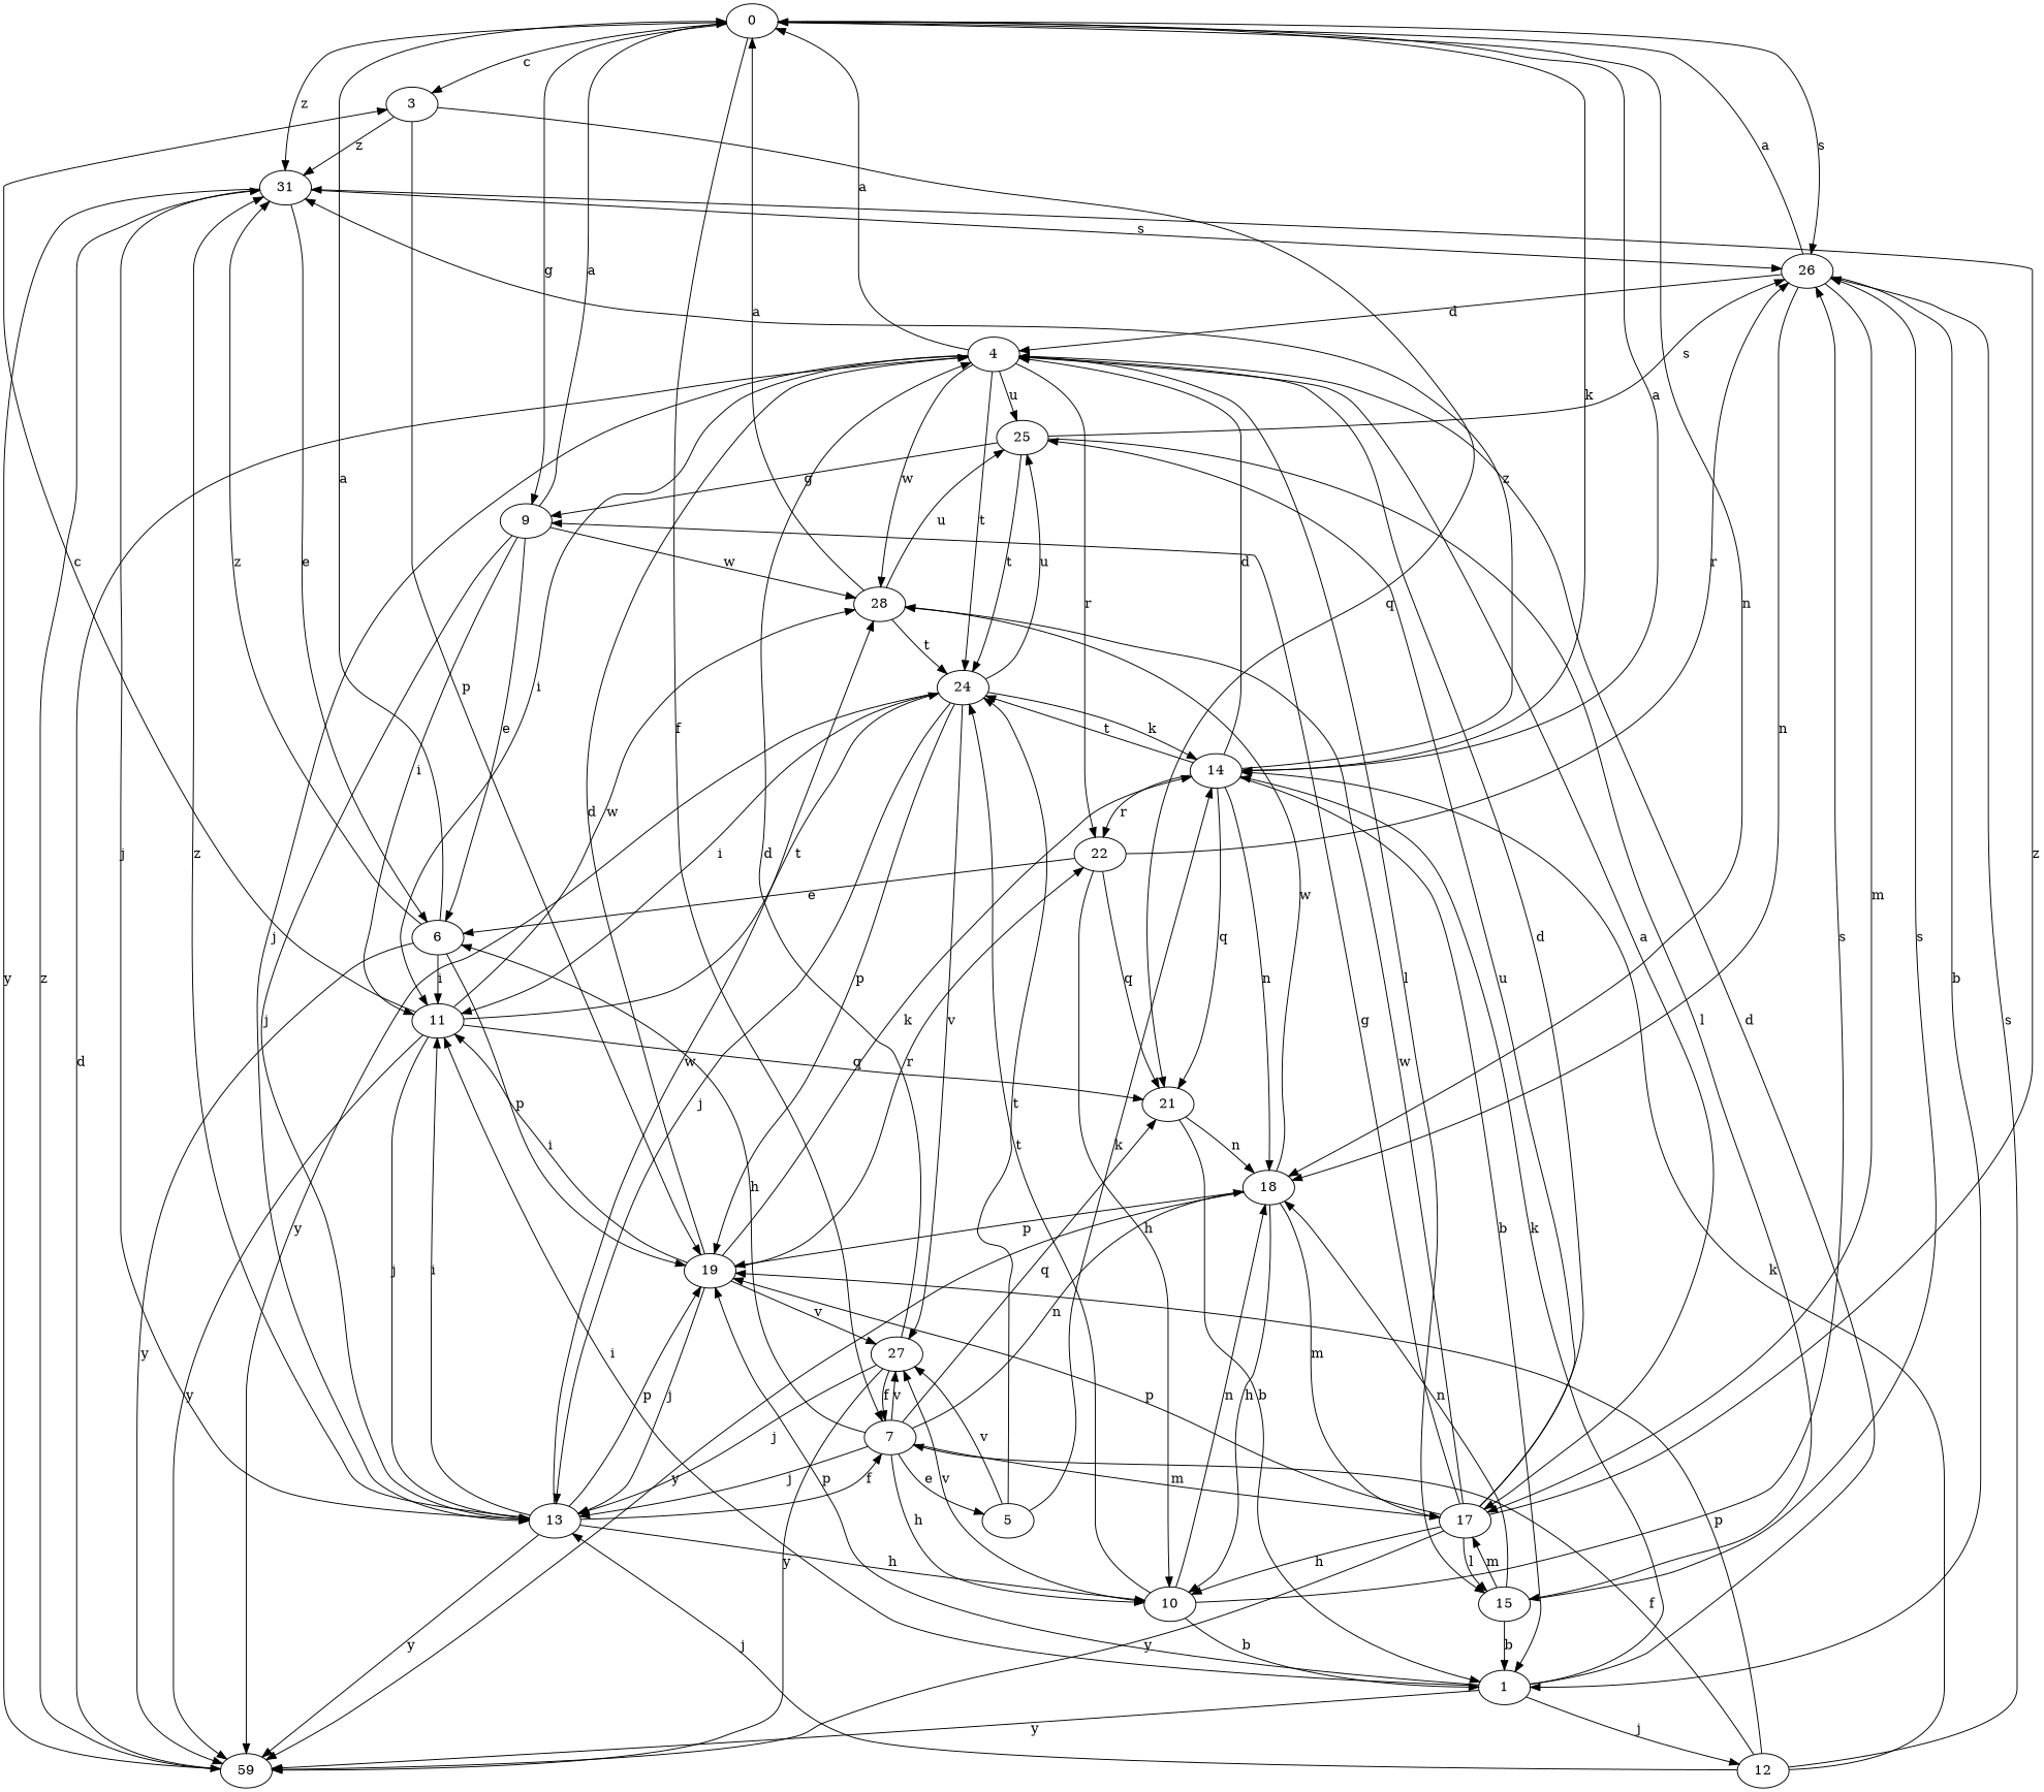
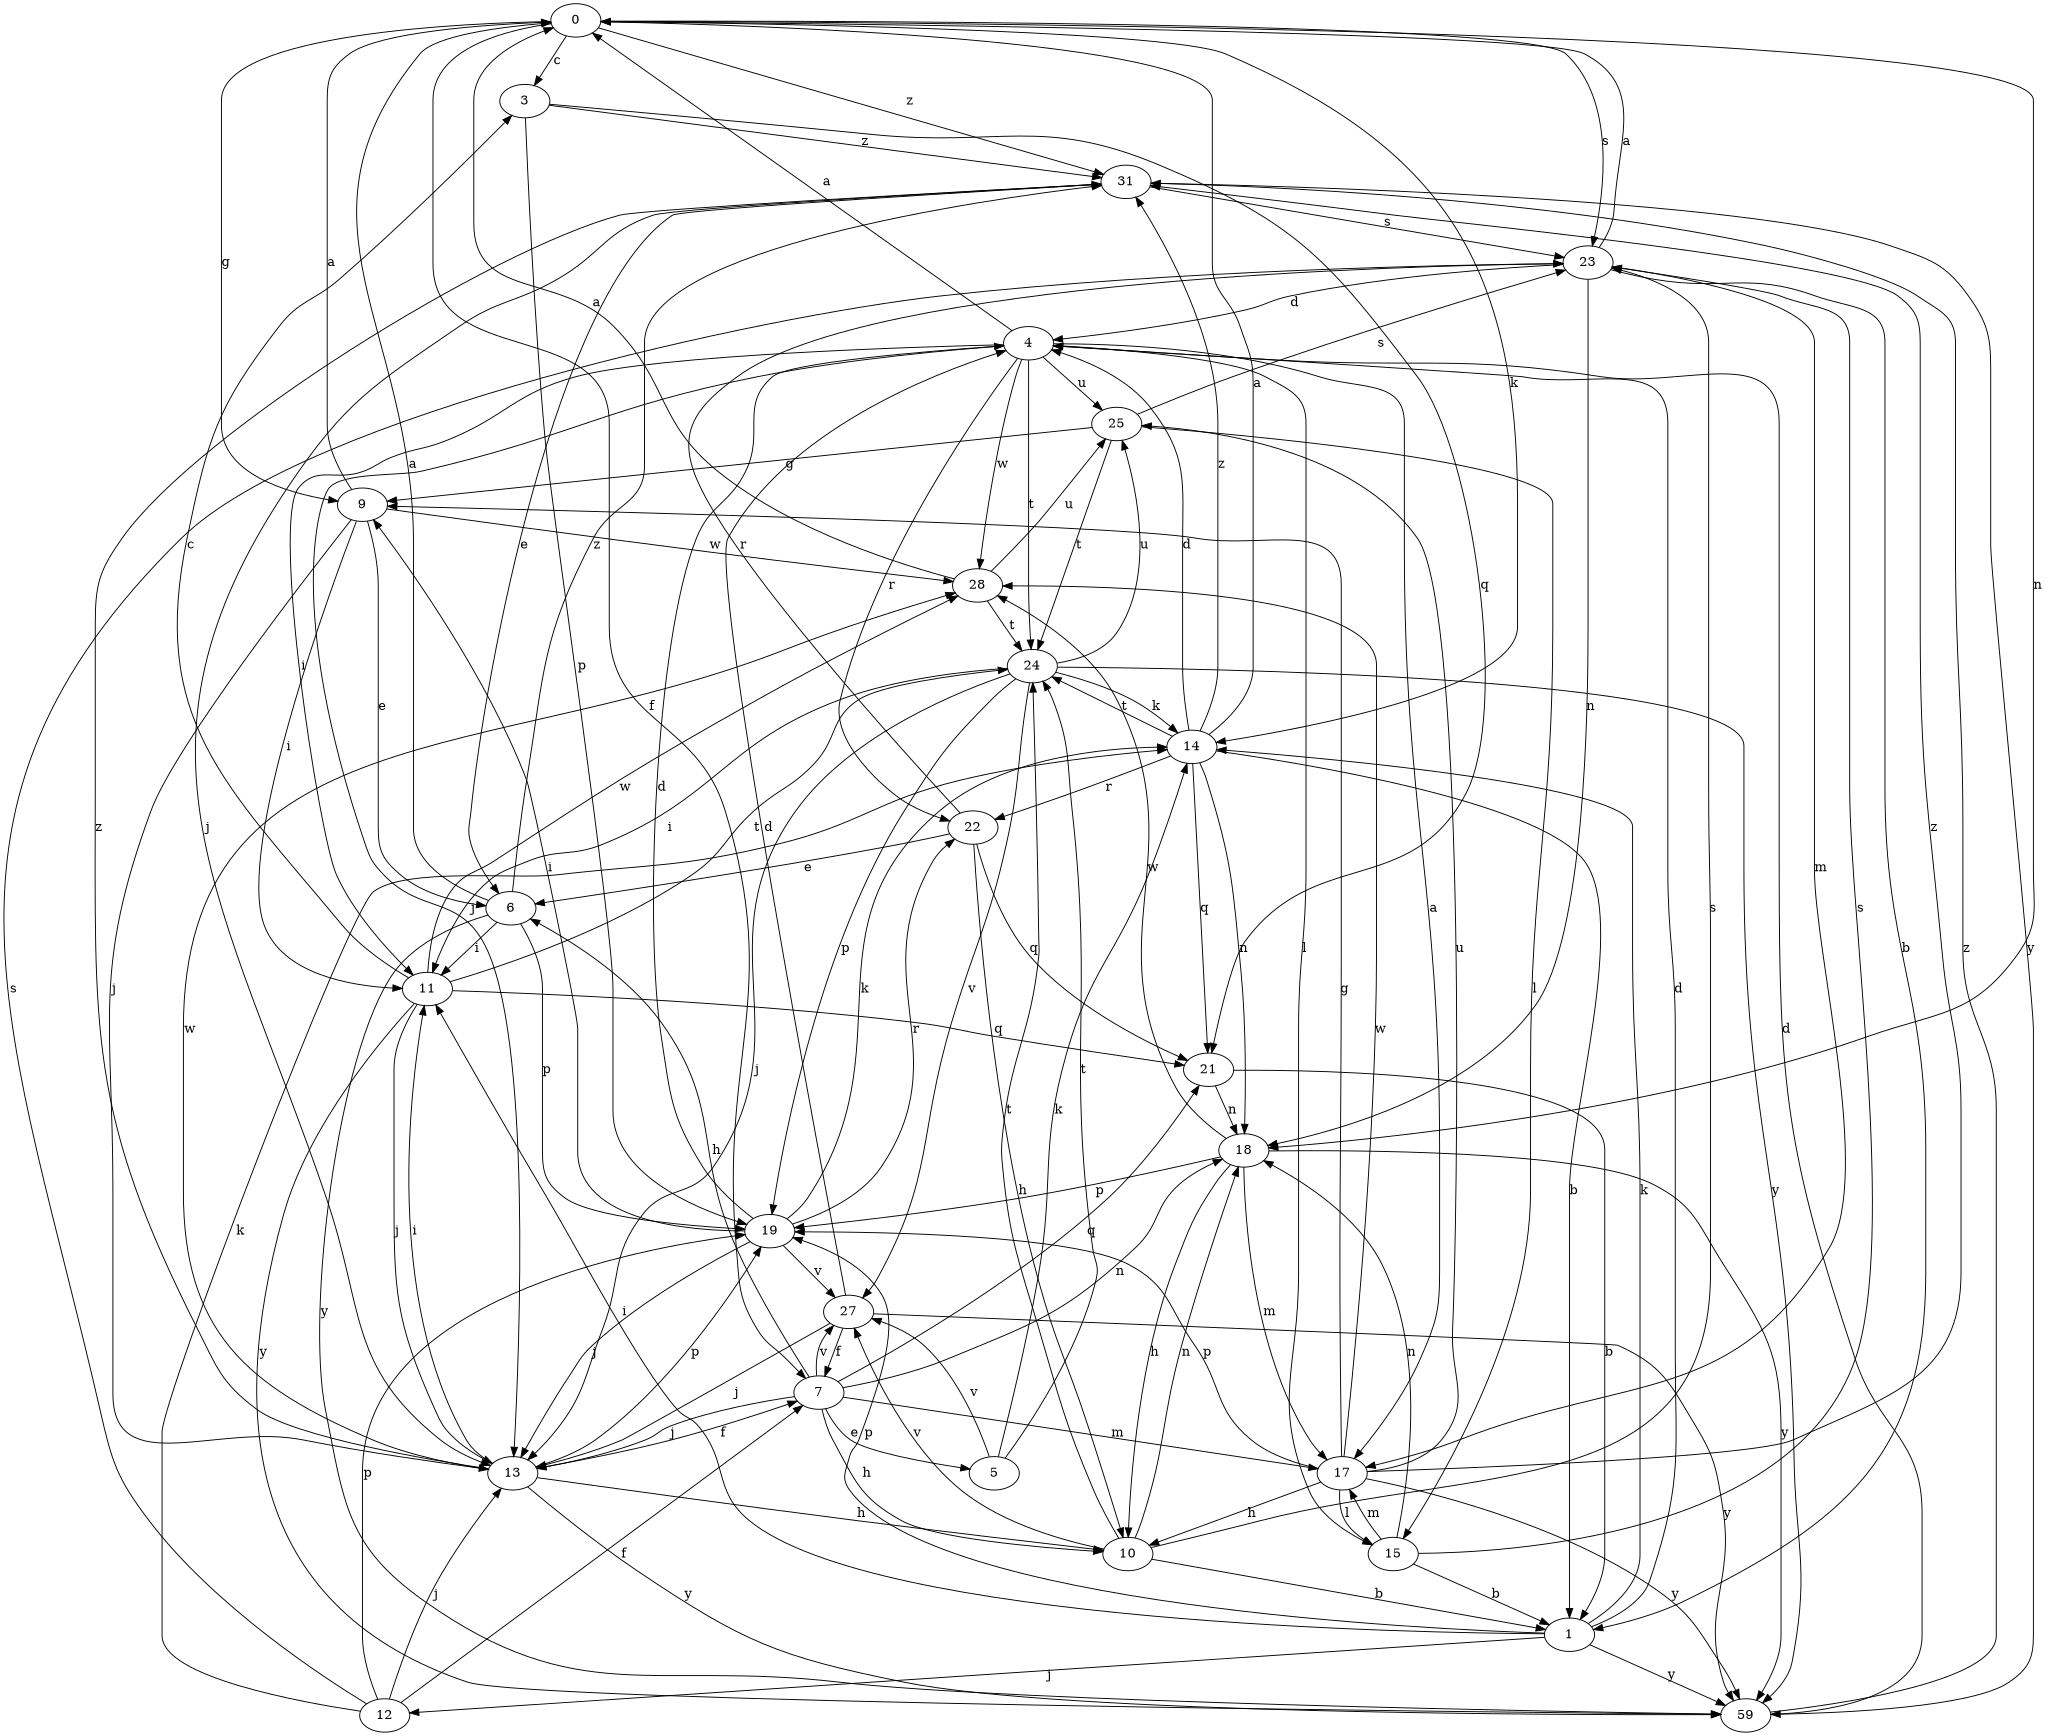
  strict digraph {
    0
    3
    7
    9
    14
    18
-   23 [label=26]
+   23
    31
    19
    21
    10
    17
    13
    5
    27
    6
    11
    28
    1
    24
    4
    22
    n23 [label=59]
    12
    15
    25
    0 -> 3 [label=c]
    0 -> 7 [label=f]
    0 -> 9 [label=g]
    0 -> 14 [label=k]
    0 -> 18 [label=n]
    0 -> 23 [label=s]
    0 -> 31 [label=z]
    3 -> 31 [label=z]
    3 -> 19 [label=p]
    3 -> 21 [label=q]
    7 -> 18 [label=n]
    7 -> 21 [label=q]
    7 -> 10 [label=h]
    7 -> 17 [label=m]
    7 -> 13 [label=j]
    7 -> 5 [label=e]
    7 -> 27 [label=v]
    7 -> 6 [label=h]
    9 -> 0 [label=a]
    9 -> 13 [label=j]
    9 -> 6 [label=e]
    9 -> 11 [label=i]
    9 -> 28 [label=w]
    14 -> 0 [label=a]
    14 -> 18 [label=n]
    14 -> 31 [label=z]
    14 -> 21 [label=q]
    14 -> 1 [label=b]
    14 -> 24 [label=t]
    14 -> 4 [label=d]
    14 -> 22 [label=r]
    18 -> 19 [label=p]
    18 -> 10 [label=h]
    18 -> 17 [label=m]
    18 -> 28 [label=w]
    18 -> n23 [label=y]
    23 -> 0 [label=a]
    23 -> 18 [label=n]
    23 -> 17 [label=m]
    23 -> 1 [label=b]
    23 -> 4 [label=d]
    31 -> 23 [label=s]
    31 -> 13 [label=j]
    31 -> 6 [label=e]
    31 -> n23 [label=y]
    19 -> 14 [label=k]
    19 -> 13 [label=j]
    19 -> 27 [label=v]
-   19 -> 11 [label=i]
+   19 -> 9 [label=i]
    19 -> 4 [label=d]
    19 -> 22 [label=r]
    21 -> 18 [label=n]
    21 -> 1 [label=b]
    10 -> 18 [label=n]
    10 -> 23 [label=s]
    10 -> 27 [label=v]
    10 -> 1 [label=b]
    10 -> 24 [label=t]
    17 -> 9 [label=g]
    17 -> 31 [label=z]
    17 -> 19 [label=p]
    17 -> 10 [label=h]
    17 -> 28 [label=w]
-   17 -> 4 [label=d]
    17 -> n23 [label=y]
    17 -> 15 [label=l]
    17 -> 25 [label=u]
    13 -> 7 [label=f]
    13 -> 31 [label=z]
    13 -> 19 [label=p]
    13 -> 10 [label=h]
    13 -> 11 [label=i]
    13 -> 28 [label=w]
    13 -> n23 [label=y]
    5 -> 14 [label=k]
    5 -> 27 [label=v]
    5 -> 24 [label=t]
    27 -> 7 [label=f]
    27 -> 13 [label=j]
    27 -> 4 [label=d]
    27 -> n23 [label=y]
    6 -> 0 [label=a]
    6 -> 31 [label=z]
    6 -> 19 [label=p]
    6 -> 11 [label=i]
    6 -> n23 [label=y]
    11 -> 3 [label=c]
    11 -> 21 [label=q]
    11 -> 13 [label=j]
    11 -> 28 [label=w]
    11 -> 24 [label=t]
    11 -> n23 [label=y]
    28 -> 0 [label=a]
    28 -> 24 [label=t]
    28 -> 25 [label=u]
    1 -> 14 [label=k]
    1 -> 19 [label=p]
    1 -> 11 [label=i]
    1 -> 4 [label=d]
    1 -> n23 [label=y]
    1 -> 12 [label=j]
    24 -> 14 [label=k]
    24 -> 19 [label=p]
    24 -> 13 [label=j]
    24 -> 27 [label=v]
    24 -> 11 [label=i]
    24 -> n23 [label=y]
    24 -> 25 [label=u]
    4 -> 0 [label=a]
    4 -> 17 [label=a]
    4 -> 13 [label=j]
    4 -> 11 [label=i]
    4 -> 28 [label=w]
    4 -> 24 [label=t]
    4 -> 22 [label=r]
    4 -> 15 [label=l]
    4 -> 25 [label=u]
    22 -> 23 [label=r]
    22 -> 21 [label=q]
    22 -> 10 [label=h]
    22 -> 6 [label=e]
    n23 -> 31 [label=z]
    n23 -> 4 [label=d]
    12 -> 7 [label=f]
    12 -> 14 [label=k]
    12 -> 23 [label=s]
    12 -> 19 [label=p]
    12 -> 13 [label=j]
    15 -> 18 [label=n]
    15 -> 23 [label=s]
    15 -> 17 [label=m]
    15 -> 1 [label=b]
    25 -> 9 [label=g]
    25 -> 23 [label=s]
    25 -> 24 [label=t]
    25 -> 15 [label=l]
  }
